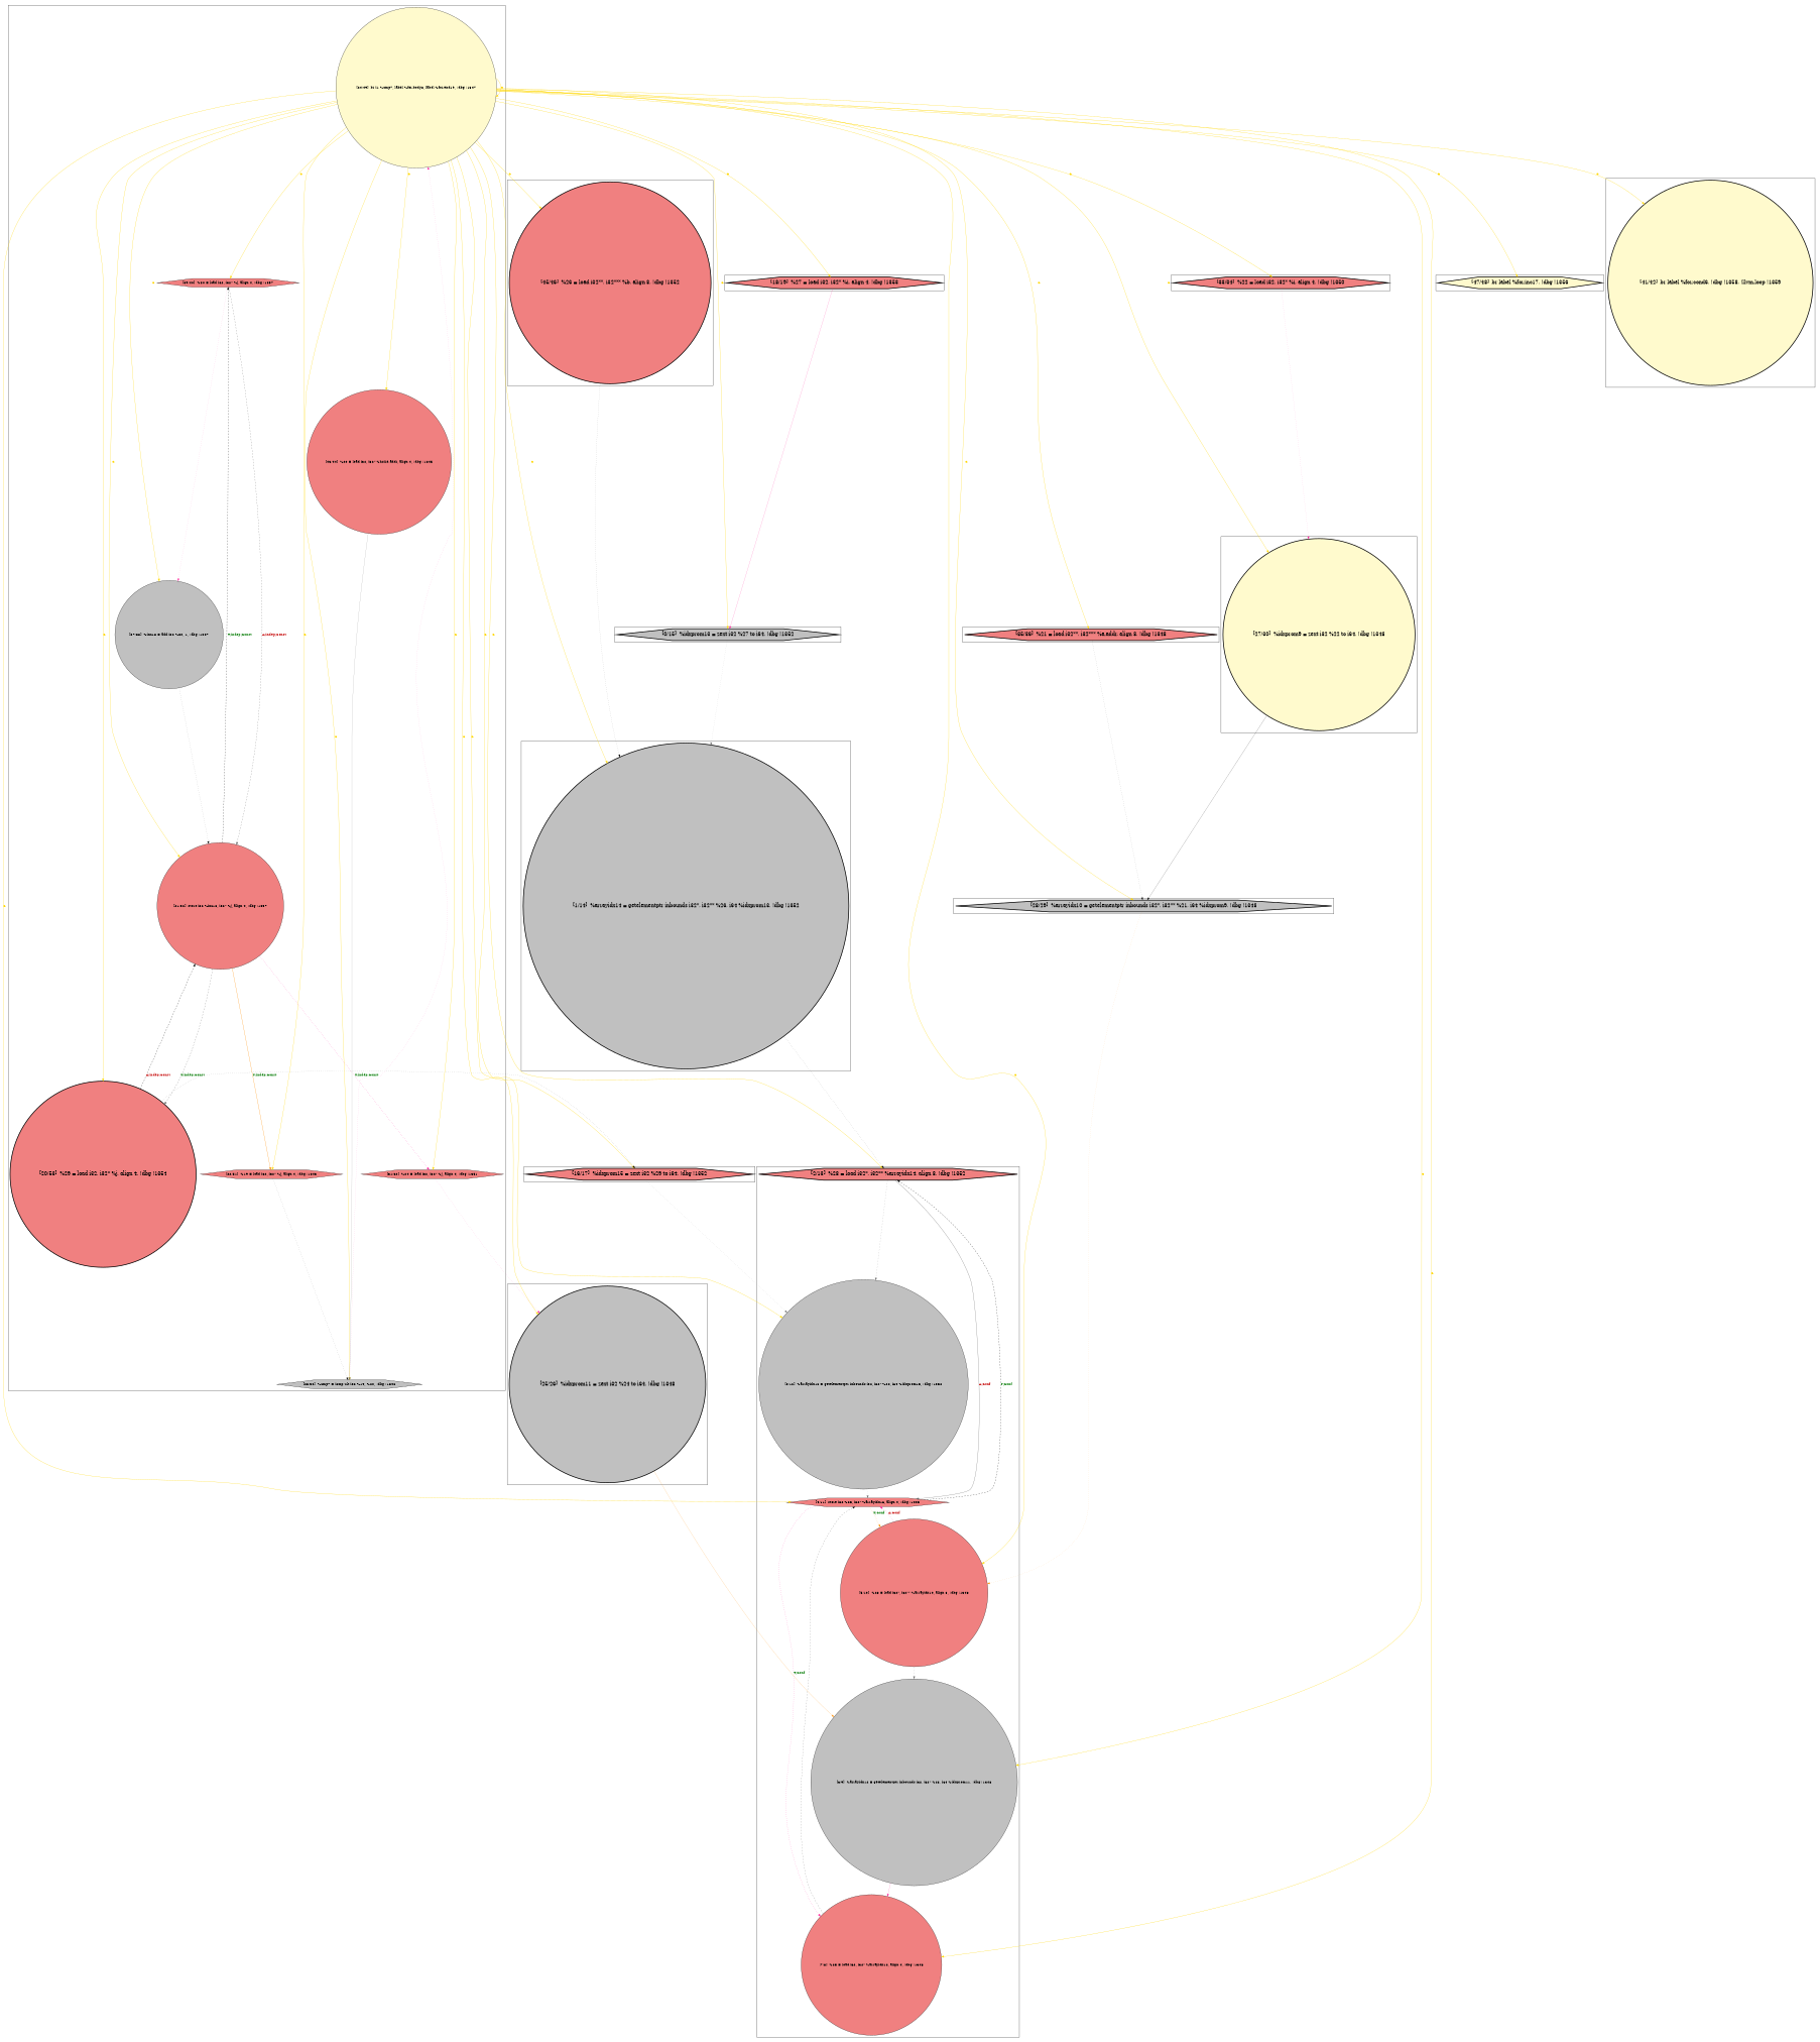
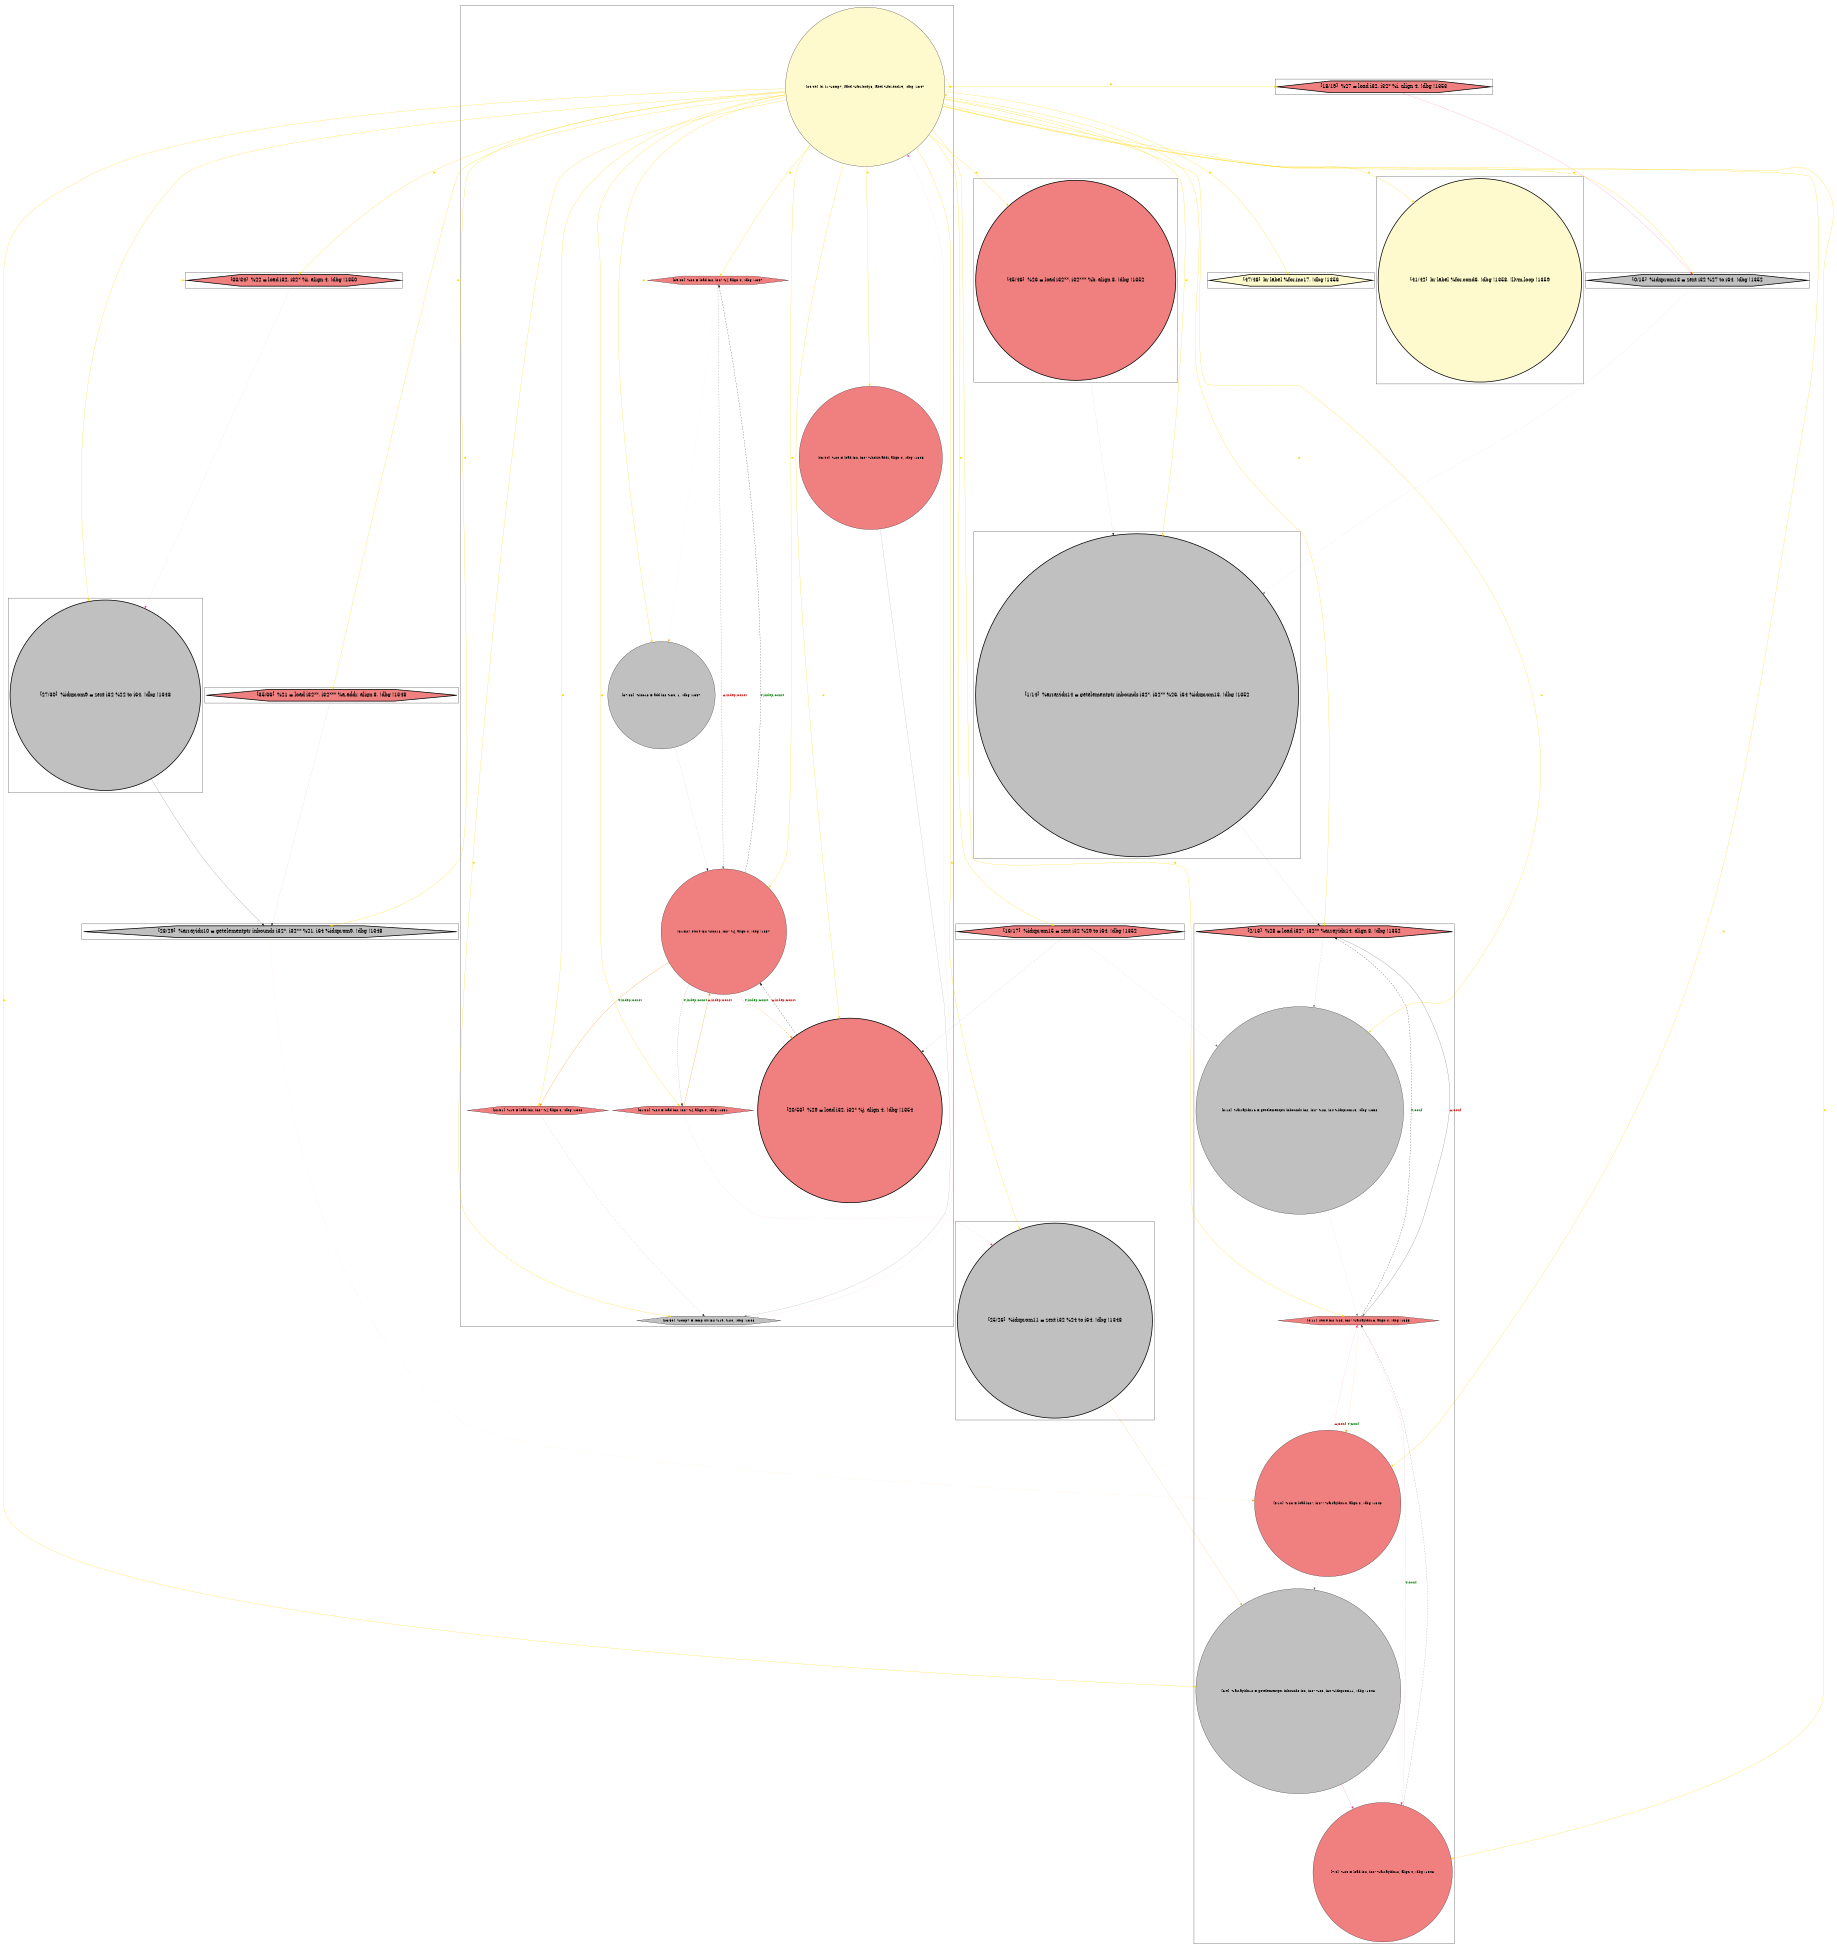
  digraph {
    node [fillcolor=lightcoral fontsize=20 penwidth=3.0 shape=circle style=filled]
    edge [color=gold fontcolor=gold penwidth=1.0 style=solid]
    n1 [label="[33/34]  %22 = load i32, i32* %i, align 4, !dbg !1350" shape=hexagon]
    n2 [fillcolor=lemonchiffon label="[24/49]  br i1 %cmp7, label %for.body8, label %for.end19, !dbg !1347" fontsize="" penwidth=""]
    n3 [label="[39/40]  %30 = load i32, i32* %j, align 4, !dbg !1357" shape=hexagon fontsize="" penwidth=""]
    n4 [label="[21/52]  store i32 %inc18, i32* %j, align 4, !dbg !1357" fontsize="" penwidth=""]
    n5 [label="[20/53]  %29 = load i32, i32* %j, align 4, !dbg !1354"]
    n6 [fillcolor=grey label="[37/38]  %inc18 = add i32 %30, 1, !dbg !1357" fontsize="" penwidth=""]
    n7 [label="[22/51]  %19 = load i32, i32* %j, align 4, !dbg !1343" shape=hexagon fontsize="" penwidth=""]
    n8 [fillcolor=grey label="[23/50]  %cmp7 = icmp ult i32 %19, %20, !dbg !1346" shape=hexagon fontsize="" penwidth=""]
    n9 [label="[43/44]  %20 = load i32, i32* %hsize.addr, align 4, !dbg !1345" fontsize="" penwidth=""]
    n10 [label="[31/32]  %24 = load i32, i32* %j, align 4, !dbg !1351" shape=hexagon fontsize="" penwidth=""]
    n11 [label="[35/36]  %21 = load i32**, i32*** %a.addr, align 8, !dbg !1348" shape=hexagon]
    n12 [label="[45/46]  %26 = load i32**, i32*** %b, align 8, !dbg !1352"]
    n13 [fillcolor=lemonchiffon label="[47/48]  br label %for.inc17, !dbg !1356" shape=hexagon]
-   n14 [fillcolor=lemonchiffon label="[27/30]  %idxprom9 = zext i32 %22 to i64, !dbg !1348"]
+   n14 [fillcolor=grey label="[27/30]  %idxprom9 = zext i32 %22 to i64, !dbg !1348"]
    n15 [fillcolor=grey label="[1/14]  %arrayidx14 = getelementptr inbounds i32*, i32** %26, i64 %idxprom13, !dbg !1352"]
    n16 [label="[2/13]  %28 = load i32*, i32** %arrayidx14, align 8, !dbg !1352" shape=hexagon]
    n17 [label="[4/11]  store i32 %25, i32* %arrayidx16, align 4, !dbg !1355" shape=hexagon fontsize="" penwidth=""]
    n18 [fillcolor=grey label="[6/9]  %arrayidx12 = getelementptr inbounds i32, i32* %23, i64 %idxprom11, !dbg !1348" fontsize="" penwidth=""]
    n19 [label="[5/10]  %23 = load i32*, i32** %arrayidx10, align 8, !dbg !1348" fontsize="" penwidth=""]
    n20 [label="[7/8]  %25 = load i32, i32* %arrayidx12, align 4, !dbg !1348" fontsize="" penwidth=""]
    n21 [fillcolor=grey label="[3/12]  %arrayidx16 = getelementptr inbounds i32, i32* %28, i64 %idxprom15, !dbg !1352" fontsize="" penwidth=""]
    n22 [fillcolor=lemonchiffon label="[41/42]  br label %for.cond6, !dbg !1358, !llvm.loop !1359"]
    n23 [fillcolor=grey label="[28/29]  %arrayidx10 = getelementptr inbounds i32*, i32** %21, i64 %idxprom9, !dbg !1348" shape=hexagon]
    n24 [fillcolor=grey label="[0/15]  %idxprom13 = zext i32 %27 to i64, !dbg !1352" shape=hexagon]
    n25 [label="[16/17]  %idxprom15 = zext i32 %29 to i64, !dbg !1352" shape=hexagon]
    n26 [label="[18/19]  %27 = load i32, i32* %i, align 4, !dbg !1353" shape=hexagon]
    n27 [fillcolor=grey label="[25/26]  %idxprom11 = zext i32 %24 to i64, !dbg !1348"]
    subgraph cluster_1 {
      n1
    }
    subgraph cluster_2 {
      n2
      n3
      n4
      n5
      n6
      n7
      n8
      n9
      n10
    }
    subgraph cluster_3 {
      n11
    }
    subgraph cluster_4 {
      n12
    }
    subgraph cluster_5 {
      n13
    }
    subgraph cluster_6 {
      n14
    }
    subgraph cluster_7 {
      n15
    }
    subgraph cluster_8 {
      n16
      n17
      n18
      n19
      n20
      n21
    }
    subgraph cluster_9 {
      n22
    }
    subgraph cluster_10 {
      n23
    }
    subgraph cluster_11 {
      n24
    }
    subgraph cluster_12 {
      n25
    }
    subgraph cluster_13 {
      n26
    }
    subgraph cluster_14 {
      n27
    }
    n1 -> n14 [color=deeppink fontcolor=black penwidth=0.5 style=dotted]
    n2 -> n1 [label=C]
    n2 -> n2 [label=C]
    n2 -> n3 [label=C]
    n2 -> n4 [label=C]
    n2 -> n5 [label=C]
    n2 -> n6 [label=C]
    n2 -> n7 [label=C]
    n2 -> n8 [label=C]
    n2 -> n9 [label=C]
    n2 -> n10 [label=C]
    n2 -> n11 [label=C]
    n2 -> n12 [label=C]
    n2 -> n13 [label=C]
    n2 -> n14 [label=C]
    n2 -> n15 [label=C]
    n2 -> n16 [label=C]
    n2 -> n17 [label=C]
    n2 -> n18 [label=C]
    n2 -> n19 [label=C]
    n2 -> n20 [label=C]
    n2 -> n21 [label=C]
    n2 -> n22 [label=C]
    n2 -> n23 [label=C]
    n2 -> n24 [label=C]
    n2 -> n25 [label=C]
    n2 -> n26 [label=C]
    n2 -> n27 [label=C]
    n3 -> n4 [color=gray40 fontcolor=firebrick3 label="A|indep|Const" style=dashed]
-   n3 -> n6 [color=deeppink fontcolor=black penwidth=0.5 style=dotted]
+   n3 -> n6 [color=darkorange fontcolor=black penwidth=0.5 style=dotted]
    n4 -> n3 [color=black fontcolor=forestgreen label="T|indep|Const" style=dashed]
-   n4 -> n5 [color=gray40 fontcolor=forestgreen label="T|indep|Const" style=dashed]
+   n4 -> n5 [color=darkorange fontcolor=forestgreen label="T|indep|Const" style=dashed]
    n4 -> n7 [color=darkorange fontcolor=forestgreen label="T|indep|Const" style=bold]
-   n4 -> n10 [color=deeppink fontcolor=forestgreen label="T|indep|Const" style=dotted]
+   n4 -> n10 [color=black fontcolor=forestgreen label="T|indep|Const" style=dotted]
    n5 -> n4 [color=black fontcolor=firebrick3 label="A|indep|Const" style=dashed]
-   n5 -> n25 [color=black fontcolor=black penwidth=0.5 style=dotted]
+   n25 -> n5 [color=black fontcolor=black penwidth=0.5 style=dotted]
    n6 -> n4 [color=black fontcolor=black penwidth=0.5 style=dotted]
    n7 -> n8 [color=black fontcolor=black penwidth=0.5 style=dotted]
    n8 -> n2 [color=deeppink fontcolor=black penwidth=0.5 style=dotted]
    n9 -> n8 [color=gray40 fontcolor=black penwidth=0.5 style=bold]
+   n10 -> n4 [color=darkorange fontcolor=firebrick3 label="A|indep|Const" style=bold]
    n10 -> n27 [color=deeppink fontcolor=black penwidth=0.5 style=dotted]
    n11 -> n23 [color=black fontcolor=black penwidth=0.5 style=dotted]
    n12 -> n15 [color=black fontcolor=black penwidth=0.5 style=dotted]
    n14 -> n23 [color=black fontcolor=black penwidth=0.5 style=bold]
    n15 -> n16 [color=black fontcolor=black penwidth=0.5 style=dotted]
    n16 -> n17 [color=gray40 fontcolor=firebrick3 label="A|Conf" style=bold]
    n16 -> n21 [color=gray40 fontcolor=black penwidth=0.5 style=dashed]
    n17 -> n16 [color=black fontcolor=forestgreen label="T|Conf" style=dashed]
    n17 -> n19 [color=darkorange fontcolor=forestgreen label="T|Conf" style=dotted]
    n17 -> n20 [color=deeppink fontcolor=forestgreen label="T|Conf" style=dotted]
    n18 -> n20 [color=deeppink fontcolor=black penwidth=0.5 style=bold]
    n19 -> n17 [color=deeppink fontcolor=firebrick3 label="A|Conf" style=dotted]
    n19 -> n18 [color=gray40 fontcolor=black penwidth=0.5 style=dashed]
    n20 -> n17 [color=black fontcolor=black penwidth=0.5 style=dashed]
    n21 -> n17 [color=gray40 fontcolor=black penwidth=0.5 style=dotted]
    n23 -> n19 [color=darkorange fontcolor=black penwidth=0.5 style=dotted]
    n24 -> n15 [color=gray40 fontcolor=black penwidth=0.5 style=dotted]
    n25 -> n21 [color=gray40 fontcolor=black penwidth=0.5 style=dotted]
    n26 -> n24 [color=deeppink fontcolor=black penwidth=0.5 style=bold]
    n27 -> n18 [color=darkorange fontcolor=black penwidth=0.5 style=bold]
  }
